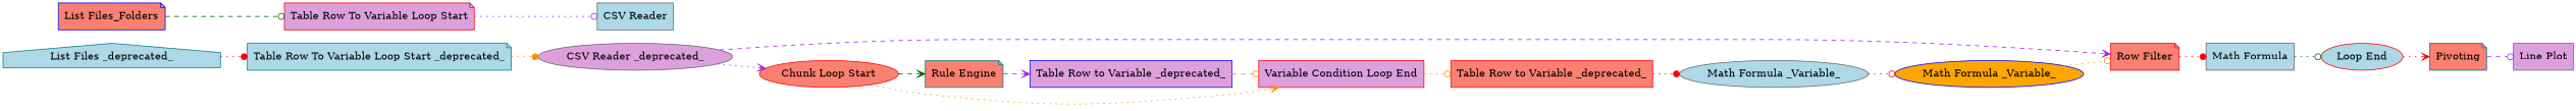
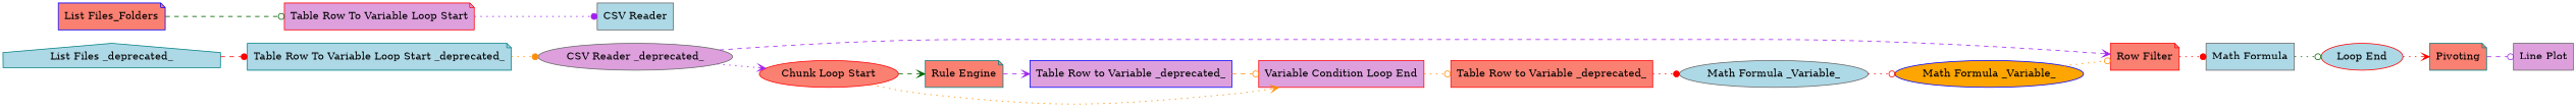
  digraph {
    rankdir=LR
    node [color=red fillcolor=lightblue shape=note style=filled]
    edge [arrowhead=odot color=red style=dotted]
    n1 [color=teal label="List Files _deprecated_" shape=house]
    n2 [color=teal label="Table Row To Variable Loop Start _deprecated_"]
    n3 [color=gray40 fillcolor=plum label="CSV Reader _deprecated_" shape=ellipse]
    n4 [fillcolor=salmon label="Row Filter"]
    n5 [fillcolor=salmon label="Chunk Loop Start" shape=ellipse]
    n6 [label="Loop End" shape=ellipse]
    n7 [color=teal fillcolor=salmon label=Pivoting]
    n8 [color=gray40 fillcolor=plum label="Line Plot" shape=box]
    n9 [color=gray40 label="Math Formula" shape=box]
    n10 [color=teal fillcolor=salmon label="Rule Engine"]
    n11 [fillcolor=plum label="Variable Condition Loop End" shape=box]
    n12 [color=blue fillcolor=plum label="Table Row to Variable _deprecated_" shape=box]
    n13 [fillcolor=salmon label="Table Row to Variable _deprecated_" shape=box]
    n14 [color=gray40 label="Math Formula _Variable_" shape=ellipse]
    n15 [color=blue fillcolor=orange label="Math Formula _Variable_" shape=ellipse]
    n16 [color=blue fillcolor=salmon label="List Files_Folders"]
    n17 [fillcolor=plum label="Table Row To Variable Loop Start"]
    n18 [color=gray40 label="CSV Reader" shape=box]
-   n1 -> n2 [arrowhead=dot]
+   n1 -> n2 [arrowhead=dot style=dashed]
    n2 -> n3 [arrowhead=dot color=darkorange]
    n3 -> n4 [arrowhead=vee color=purple style=dashed]
    n3 -> n5 [arrowhead=vee color=purple]
    n4 -> n9 [arrowhead=dot]
    n5 -> n10 [arrowhead=vee color=darkgreen style=dashed]
    n5 -> n11 [arrowhead=vee color=darkorange]
    n6 -> n7 [arrowhead=vee]
    n7 -> n8 [color=purple style=dashed]
    n9 -> n6 [color=darkgreen]
    n10 -> n12 [arrowhead=vee color=purple style=dashed]
    n11 -> n13 [color=darkorange]
    n12 -> n11 [color=darkorange style=dashed]
    n13 -> n14 [arrowhead=dot]
    n14 -> n15
    n15 -> n4 [color=darkorange]
    n16 -> n17 [color=darkgreen style=dashed]
-   n17 -> n18 [color=purple]
+   n17 -> n18 [arrowhead=dot color=purple]
  }
